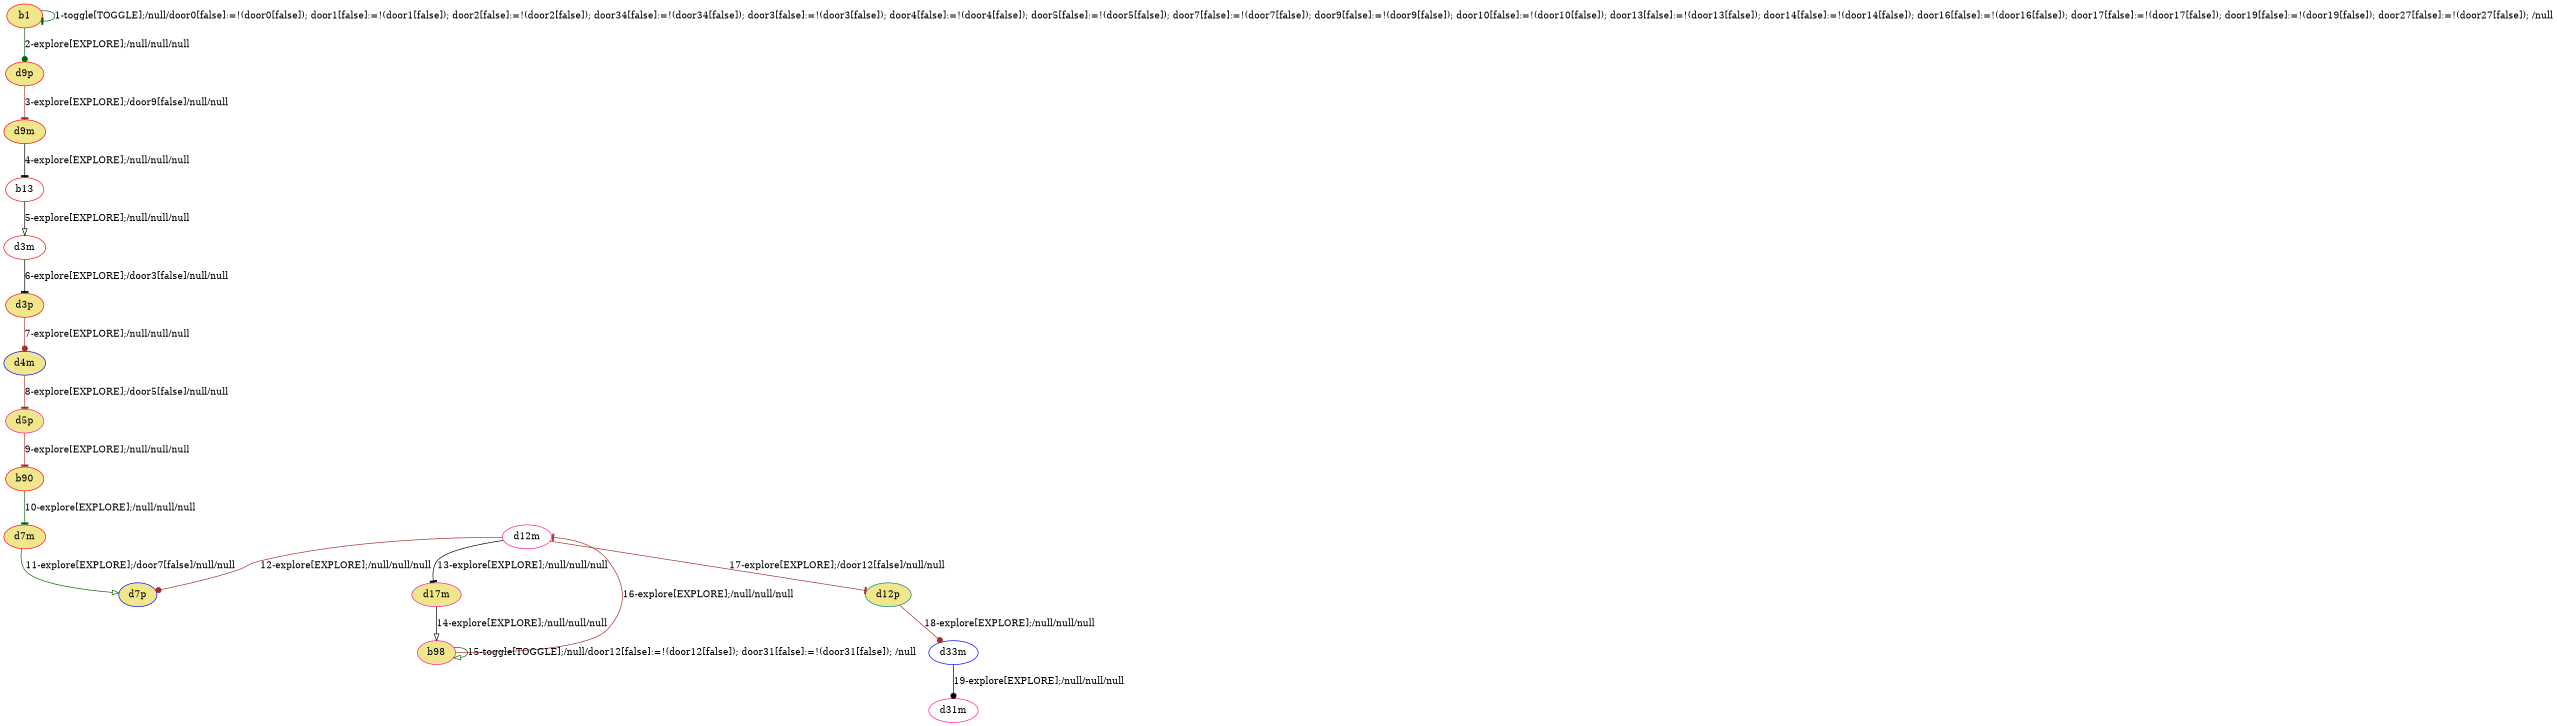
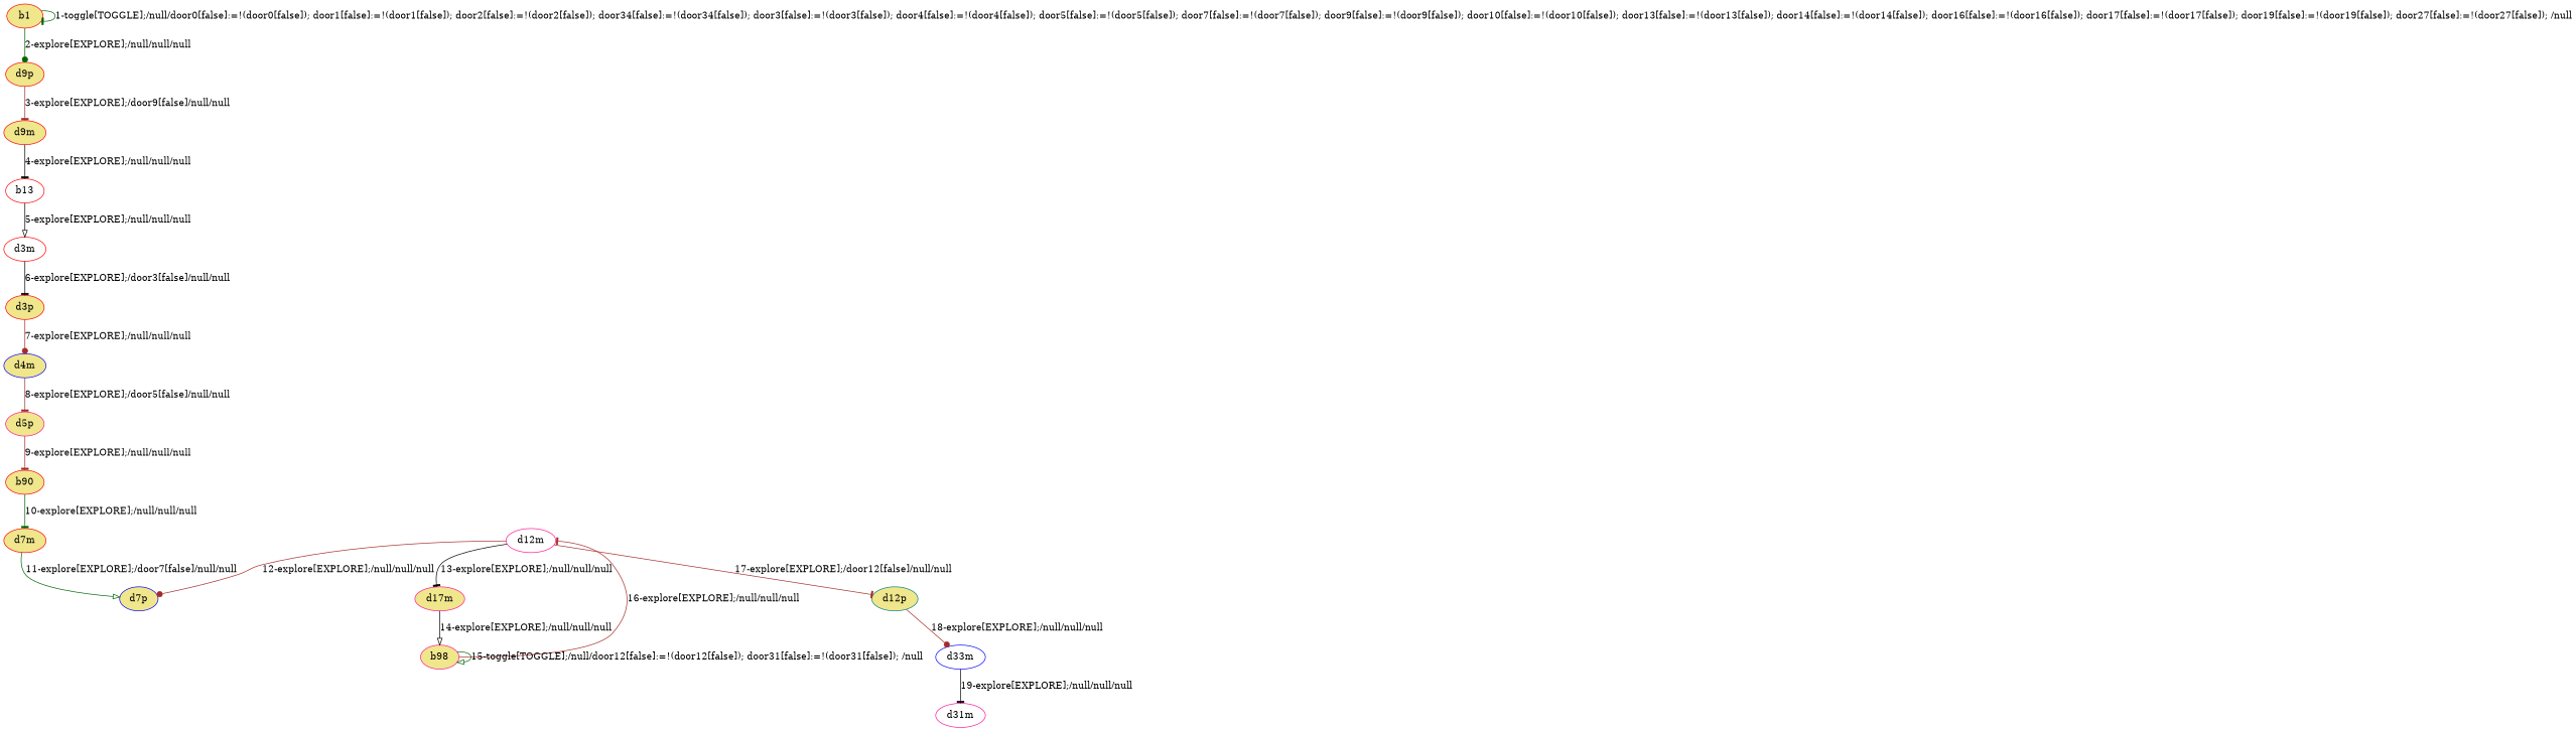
  digraph {
    node [color=red fillcolor=khaki style=filled]
    edge [arrowhead=tee color=brown]
    b1
    d9p
    d9m
    b13 [fillcolor=white]
    d3m [fillcolor=white]
    d3p
    n7 [color=blue label=d4m]
    d5p [color=deeppink]
    b90
    d7m
    d7p [color=blue]
    d12m [color=deeppink fillcolor=white]
    d17m [color=deeppink]
    d12p [color=teal]
    b98 [color=deeppink]
    d33m [color=blue fillcolor=white]
    d31m [color=deeppink fillcolor=white]
    b1 -> b1 [color=darkgreen label="1-toggle[TOGGLE];/null/door0[false]:=!(door0[false]); door1[false]:=!(door1[false]); door2[false]:=!(door2[false]); door34[false]:=!(door34[false]); door3[false]:=!(door3[false]); door4[false]:=!(door4[false]); door5[false]:=!(door5[false]); door7[false]:=!(door7[false]); door9[false]:=!(door9[false]); door10[false]:=!(door10[false]); door13[false]:=!(door13[false]); door14[false]:=!(door14[false]); door16[false]:=!(door16[false]); door17[false]:=!(door17[false]); door19[false]:=!(door19[false]); door27[false]:=!(door27[false]); /null"]
    b1 -> d9p [arrowhead=dot color=darkgreen label="2-explore[EXPLORE];/null/null/null"]
    d9p -> d9m [label="3-explore[EXPLORE];/door9[false]/null/null"]
    d9m -> b13 [color=black label="4-explore[EXPLORE];/null/null/null"]
    b13 -> d3m [arrowhead=onormal color=black label="5-explore[EXPLORE];/null/null/null"]
    d3m -> d3p [color=black label="6-explore[EXPLORE];/door3[false]/null/null"]
    d3p -> n7 [arrowhead=dot label="7-explore[EXPLORE];/null/null/null"]
    n7 -> d5p [label="8-explore[EXPLORE];/door5[false]/null/null"]
    d5p -> b90 [label="9-explore[EXPLORE];/null/null/null"]
    b90 -> d7m [color=darkgreen label="10-explore[EXPLORE];/null/null/null"]
    d7m -> d7p [arrowhead=onormal color=darkgreen label="11-explore[EXPLORE];/door7[false]/null/null"]
    d12m -> d7p [arrowhead=dot label="12-explore[EXPLORE];/null/null/null"]
    d12m -> d17m [color=black label="13-explore[EXPLORE];/null/null/null"]
    d12m -> d12p [label="17-explore[EXPLORE];/door12[false]/null/null"]
    d17m -> b98 [arrowhead=onormal color=black label="14-explore[EXPLORE];/null/null/null"]
    d12p -> d33m [arrowhead=dot label="18-explore[EXPLORE];/null/null/null"]
    b98 -> d12m [label="16-explore[EXPLORE];/null/null/null"]
    b98 -> b98 [arrowhead=onormal color=darkgreen label="15-toggle[TOGGLE];/null/door12[false]:=!(door12[false]); door31[false]:=!(door31[false]); /null"]
-   d33m -> d31m [arrowhead=dot color=black label="19-explore[EXPLORE];/null/null/null"]
+   d33m -> d31m [color=black label="19-explore[EXPLORE];/null/null/null"]
  }
